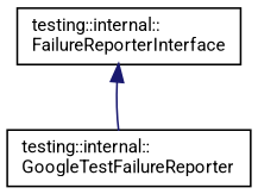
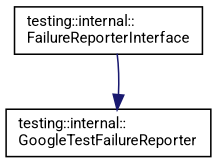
  digraph {
    rankdir=TB
    fontname=Roboto
    node [color=black fillcolor=white fontname=Roboto fontsize=10 shape=record style=filled]
    n1 [height=0.2 label="testing::internal::\lFailureReporterInterface" width=0.4]
    n2 [height=0.2 label="testing::internal::\lGoogleTestFailureReporter" width=0.4]
-   n1 -> n2 [color=midnightblue dir=back fontname=Roboto fontsize=10 labelfontname=Helvetica labelfontsize=10 style=solid]
+   n2 -> n1 [color=midnightblue dir=back fontname=Roboto fontsize=10 labelfontname=Helvetica labelfontsize=10 style=solid]
  }
